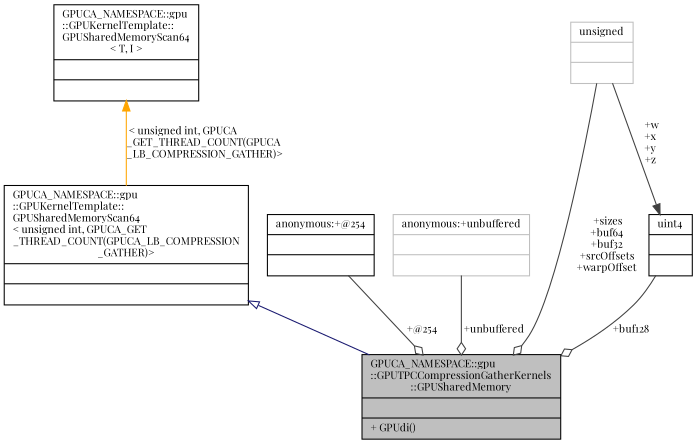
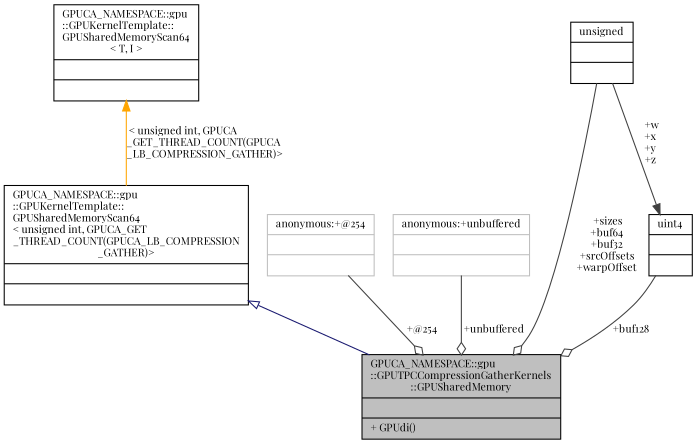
  digraph {
    fontname="Playfair Display"
    node [color=black fontname="Playfair Display" fontsize=10 shape=record]
    edge [color=grey25 fontname="Playfair Display" fontsize=10 labelfontname=Helvetica labelfontsize=10 style=solid arrowhead=odiamond]
    n1 [fillcolor=grey75 fontcolor=black height=0.2 label="{GPUCA_NAMESPACE::gpu\l::GPUTPCCompressionGatherKernels\l::GPUSharedMemory\n||+ GPUdi()\l}" style=filled width=0.4]
    n2 [height=0.2 label="{GPUCA_NAMESPACE::gpu\l::GPUKernelTemplate::\lGPUSharedMemoryScan64\l\< unsigned int, GPUCA_GET\l_THREAD_COUNT(GPUCA_LB_COMPRESSION\l_GATHER)\>\n||}" width=0.4]
    n3 [height=0.2 label="{GPUCA_NAMESPACE::gpu\l::GPUKernelTemplate::\lGPUSharedMemoryScan64\l\< T, I \>\n||}" width=0.4]
-   n4 [height=0.2 label="{anonymous:+@254\n||}" width=0.4]
+   n4 [color=grey75 height=0.2 label="{anonymous:+@254\n||}" width=0.4]
    n5 [color=grey75 height=0.2 label="{anonymous:+unbuffered\n||}" width=0.4]
    n6 [height=0.2 label="{uint4\n||}" width=0.4]
-   n7 [color=grey75 height=0.2 label="{unsigned\n||}" width=0.4]
+   n7 [height=0.2 label="{unsigned\n||}" width=0.4]
    n2 -> n1 [arrowtail=onormal color=midnightblue dir=back arrowhead=""]
    n3 -> n2 [color=orange dir=back label=" \< unsigned int, GPUCA\l_GET_THREAD_COUNT(GPUCA\l_LB_COMPRESSION_GATHER)\>" arrowhead=""]
    n4 -> n1 [label=" +@254"]
    n5 -> n1 [label=" +unbuffered"]
    n6 -> n1 [label=" +buf128"]
    n7 -> n1 [label=" +sizes\n+buf64\n+buf32\n+srcOffsets\n+warpOffset"]
    n7 -> n6 [arrowhead=normal label=" +w\n+x\n+y\n+z"]
  }
